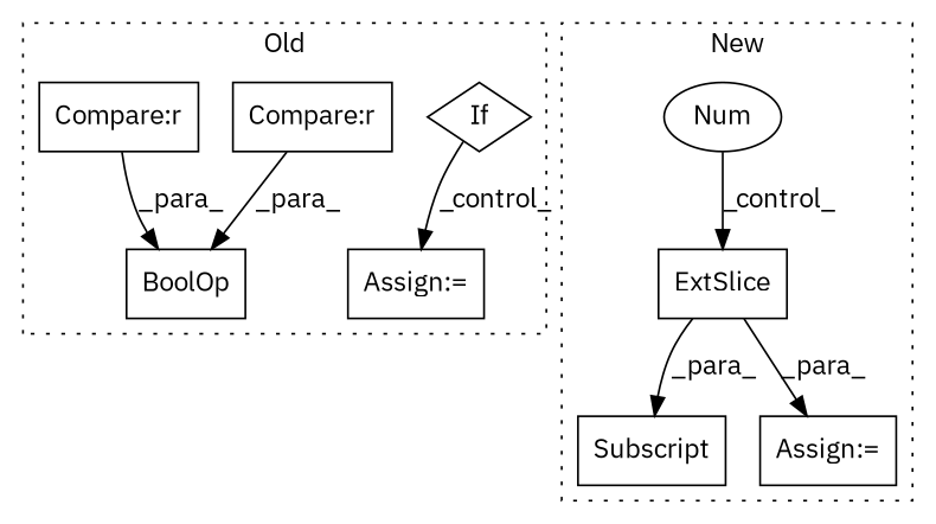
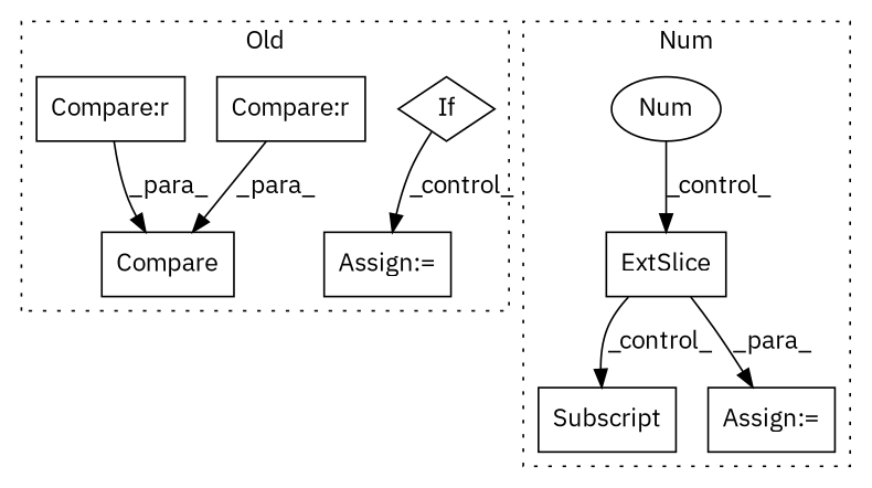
  digraph {
    fontname="IBM Plex Sans"
    node [a=40 fontname="IBM Plex Sans" l=3 s=9032 shape=box]
    edge [fontname="IBM Plex Sans"]
-   n1 [a=72 l=63 label=BoolOp]
+   n1 [a=72 l=63 label=Compare]
    n2 [l=35 label="Compare:r" s=9060]
    n3 [a=96 label=If s=9029 shape=diamond]
    n4 [a=68 label="Assign:=" s=9125]
    n5 [l=23 label="Compare:r"]
    n6 [a=85 l=4 label=ExtSlice s=8709]
    n7 [a=63 l="29,0" label=Subscript s="8709,0"]
    n8 [a=76 l=1 label=Num s=8736 shape=ellipse]
    n9 [a=68 l=16 label="Assign:=" s=8683]
    subgraph cluster_1 {
      label=Old
      style=dotted
      n1
      n2
      n3
      n4
      n5
    }
    subgraph cluster_2 {
-     label=New
+     label=Num
      style=dotted
      n6
      n7
      n8
      n9
    }
    n2 -> n1 [label=_para_]
    n3 -> n4 [label=_control_]
    n5 -> n1 [label=_para_]
-   n6 -> n7 [label=_para_]
+   n6 -> n7 [label=_control_]
    n6 -> n9 [label=_para_]
    n8 -> n6 [label=_control_]
  }
